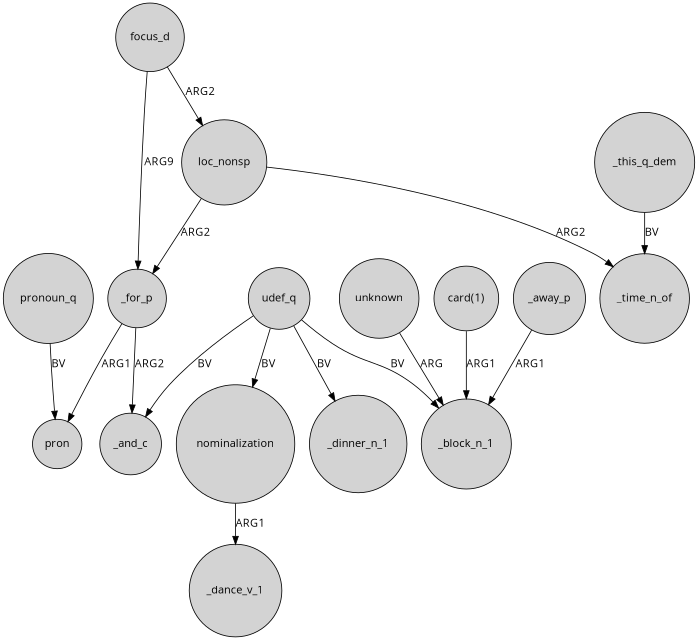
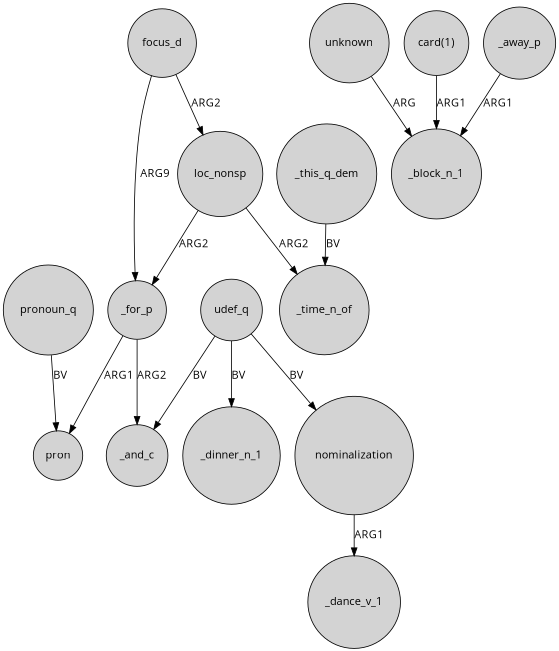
  digraph {
    fontname="Open Sans"
    node [fontname="Open Sans" shape=circle style=filled]
    edge [fontname="Open Sans"]
    pronoun_q
    pron
    udef_q
    _dinner_n_1
    _block_n_1
    _and_c
    nominalization
    _dance_v_1
    unknown
    "card(1)"
    focus_d
    loc_nonsp
    _for_p
    _time_n_of
    _this_q_dem
    _away_p
    pronoun_q -> pron [label=BV]
    udef_q -> _dinner_n_1 [label=BV]
-   udef_q -> _block_n_1 [label=BV]
    udef_q -> _and_c [label=BV]
    udef_q -> nominalization [label=BV]
    nominalization -> _dance_v_1 [label=ARG1]
    unknown -> _block_n_1 [label=ARG]
    "card(1)" -> _block_n_1 [label=ARG1]
    focus_d -> loc_nonsp [label=ARG2]
    focus_d -> _for_p [label=ARG9]
    loc_nonsp -> _for_p [label=ARG2]
    loc_nonsp -> _time_n_of [label=ARG2]
    _for_p -> pron [label=ARG1]
    _for_p -> _and_c [label=ARG2]
    _this_q_dem -> _time_n_of [label=BV]
    _away_p -> _block_n_1 [label=ARG1]
  }
